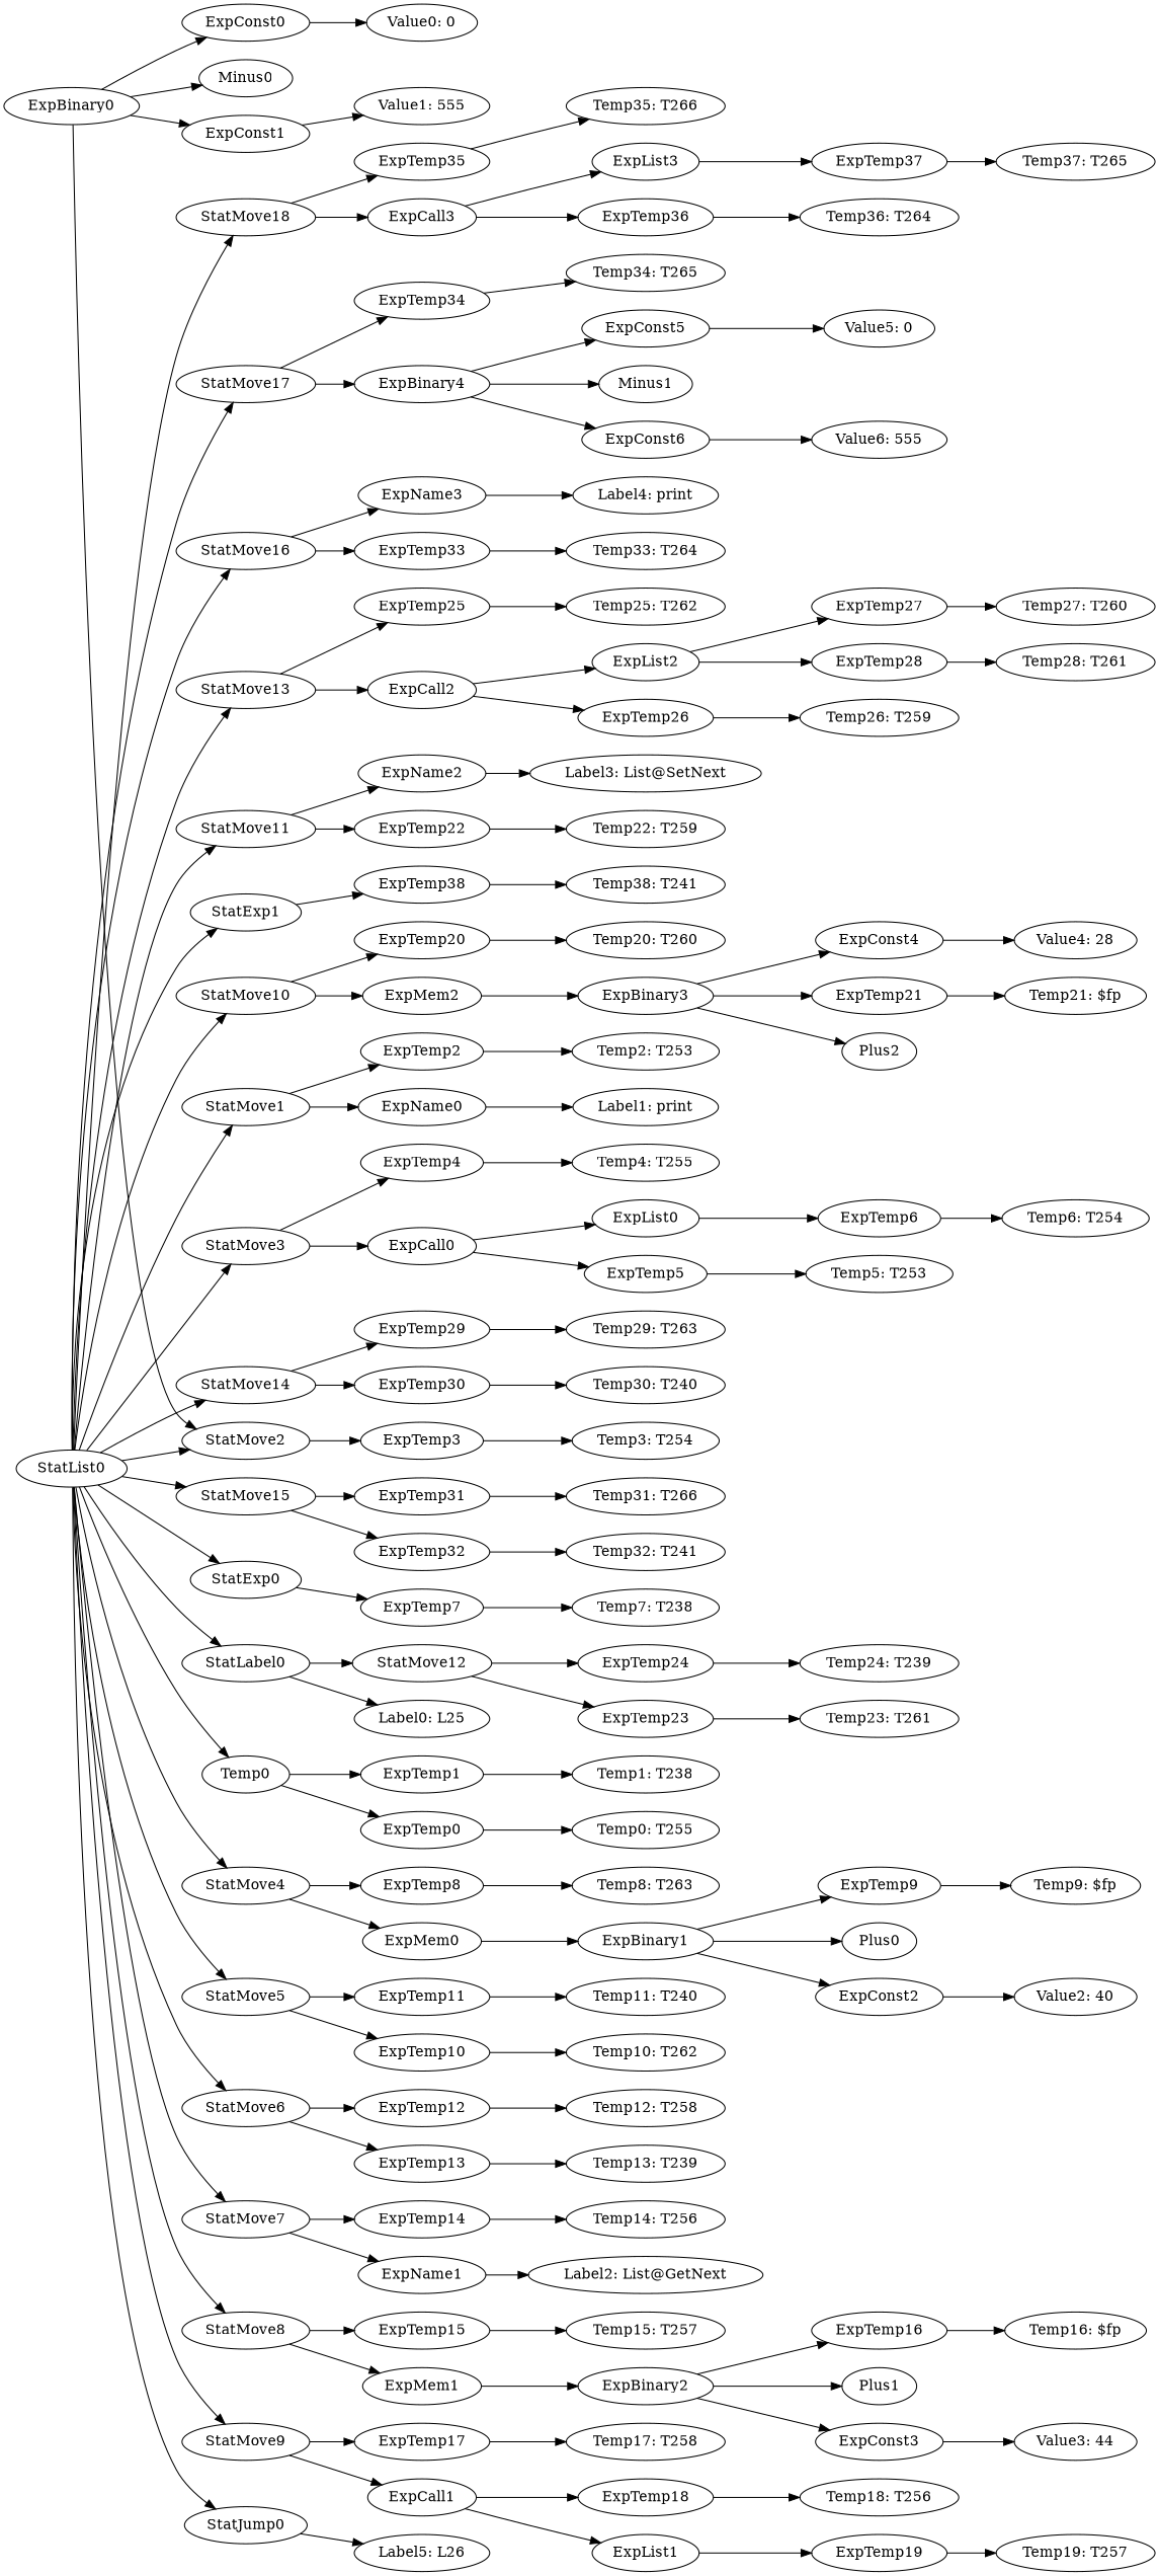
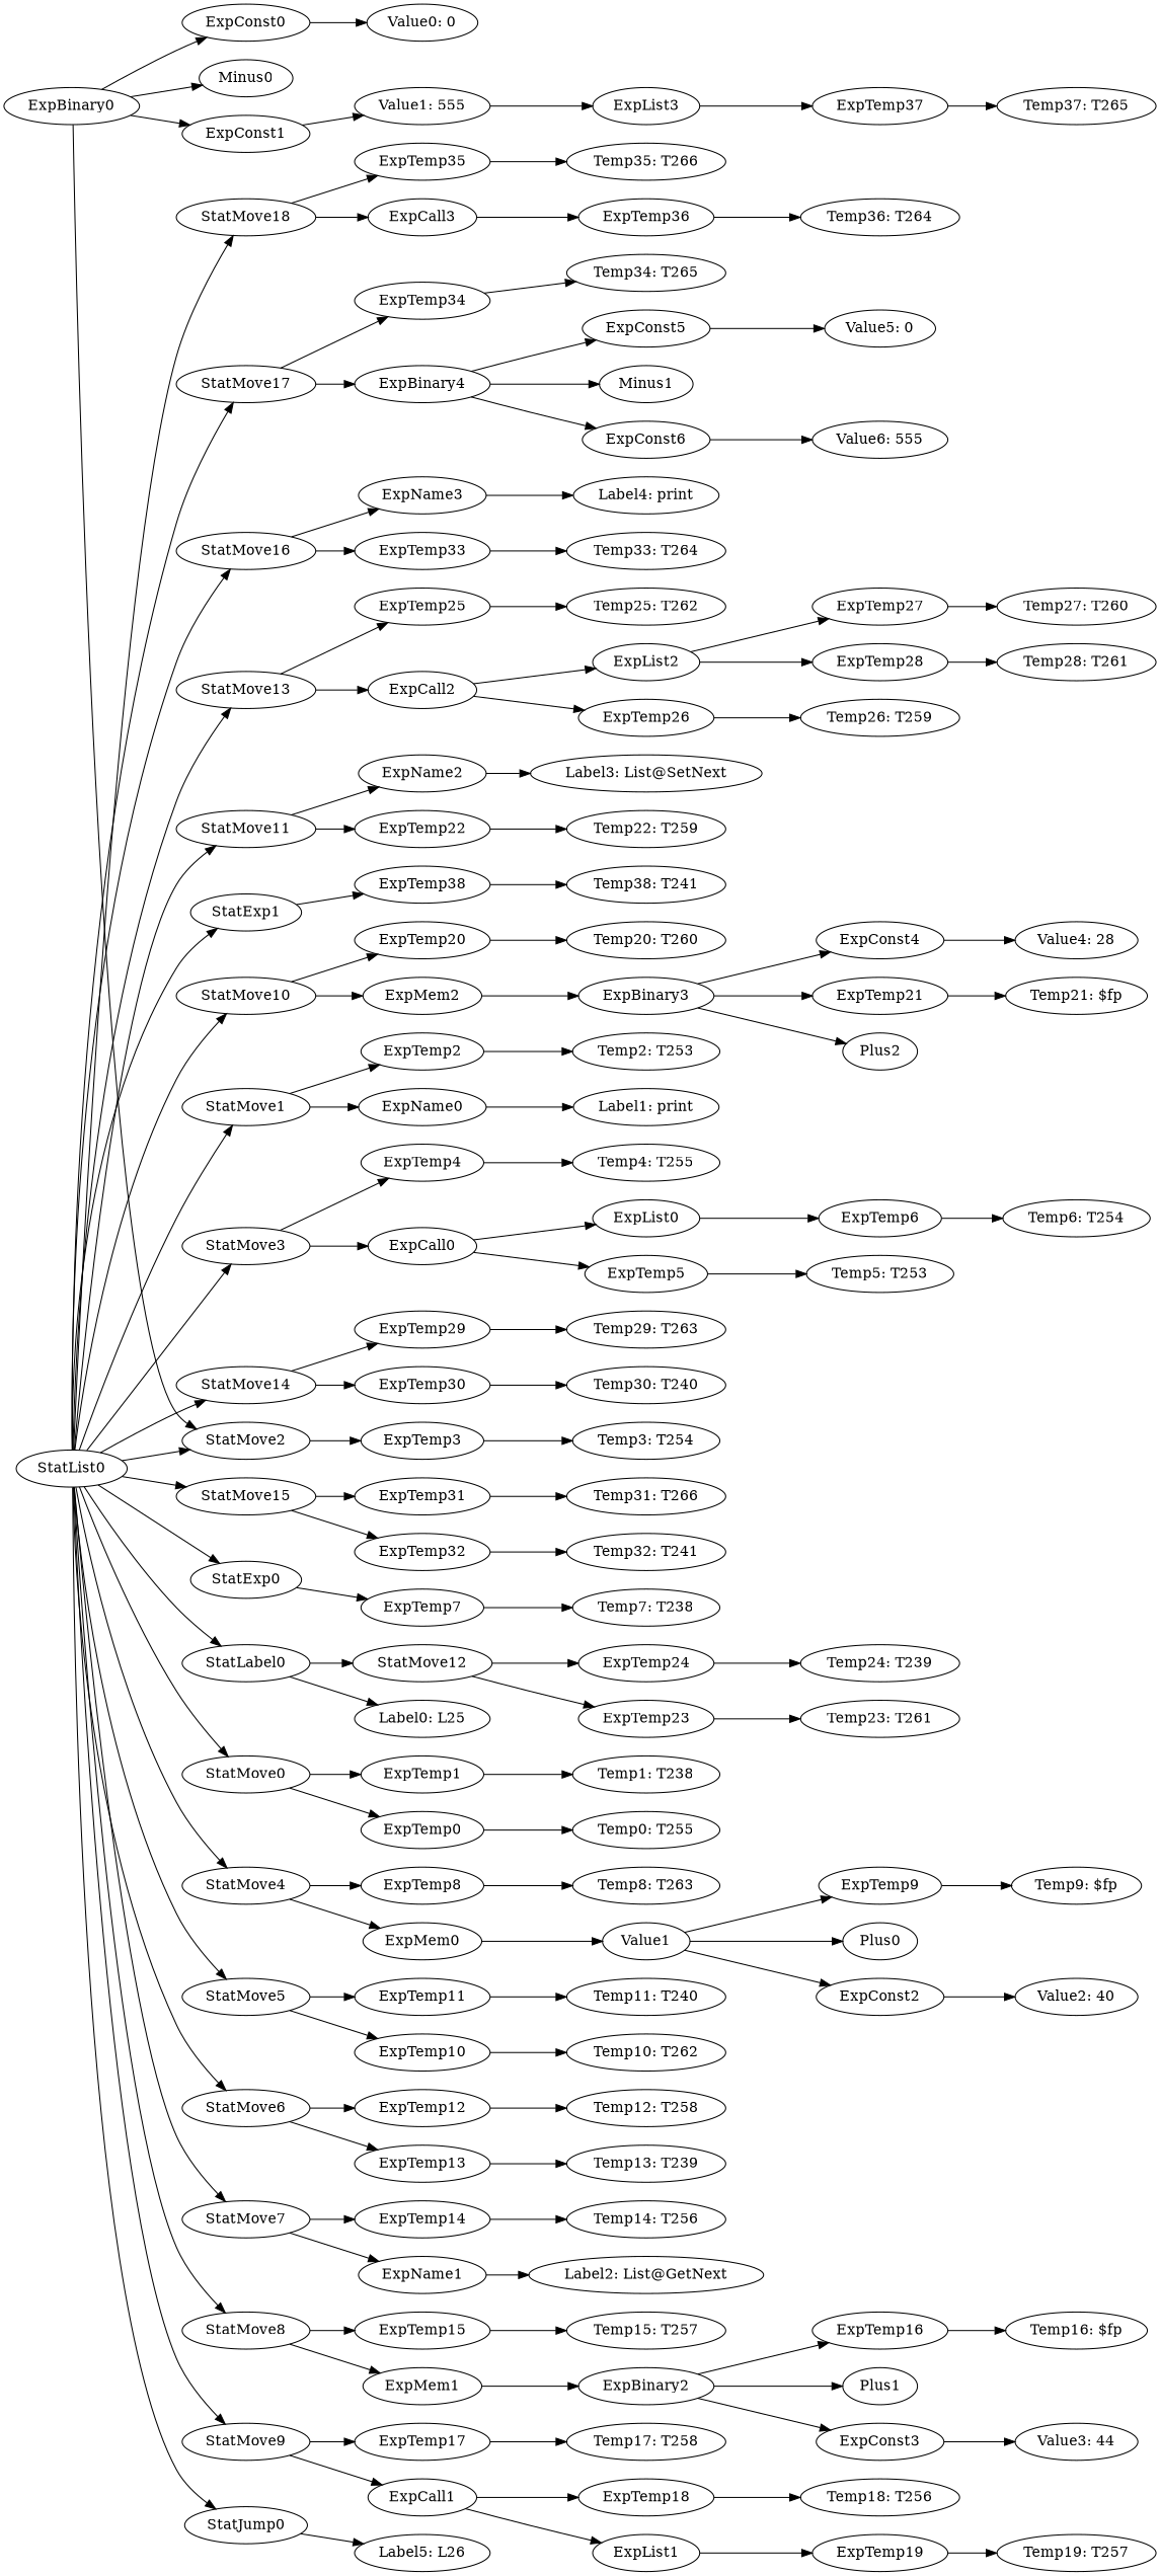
  digraph {
    fontname="DejaVu Serif"
    ordering=out
    rankdir=LR
    node [fontname="DejaVu Serif"]
    edge [fontname="DejaVu Serif"]
    ExpTemp38
    "Temp38: T241"
    ExpList3
    ExpTemp37
    "Temp37: T265"
    ExpTemp36
    "Temp36: T264"
    StatMove18
    ExpTemp35
    ExpCall3
    "Temp35: T266"
    StatMove17
    ExpTemp34
    ExpBinary4
    "Temp34: T265"
    ExpConst5
    Minus1
    ExpConst6
    "Value5: 0"
    "Value6: 555"
    ExpName3
    "Label4: print"
    StatMove16
    ExpTemp33
    "Temp33: T264"
    ExpTemp29
    "Temp29: T263"
    ExpList2
    ExpTemp27
    ExpTemp28
    "Temp27: T260"
    "Temp28: T261"
    ExpTemp26
    "Temp26: T259"
    StatMove13
    ExpTemp25
    ExpCall2
    "Temp25: T262"
    ExpTemp24
    "Temp24: T239"
    ExpName2
    "Label3: List@SetNext"
    StatMove11
    ExpTemp22
    "Temp22: T259"
    ExpConst4
    "Value4: 28"
    StatExp1
    StatMove10
    ExpTemp20
    ExpMem2
    "Temp20: T260"
    ExpBinary3
    ExpTemp21
    Plus2
    StatMove1
    ExpTemp2
    ExpName0
    "Temp2: T253"
    "Label1: print"
    ExpList0
    ExpTemp6
    "Temp6: T254"
    ExpTemp5
    "Temp5: T253"
    ExpTemp1
    "Temp1: T238"
    ExpTemp14
    "Temp14: T256"
    StatMove3
    ExpTemp4
    ExpCall0
    "Temp4: T255"
    StatMove14
    ExpTemp30
    "Temp30: T240"
    "Temp21: $fp"
    ExpTemp17
    "Temp17: T258"
    ExpTemp23
    "Temp23: T261"
    ExpBinary0
    ExpConst0
    Minus0
    ExpConst1
    StatMove2
    "Value0: 0"
    "Value1: 555"
    ExpTemp12
    "Temp12: T258"
    ExpTemp31
    "Temp31: T266"
    ExpTemp8
    "Temp8: T263"
    ExpTemp18
    "Temp18: T256"
    StatMove15
    ExpTemp32
    "Temp32: T241"
    ExpTemp11
    "Temp11: T240"
    StatExp0
    ExpTemp7
    "Temp7: T238"
    ExpTemp0
    "Temp0: T255"
    StatList0
    StatLabel0
-   StatMove0 [label=Temp0]
+   StatMove0
    StatMove4
    StatMove5
    StatMove6
    StatMove7
    StatMove8
    StatMove9
    StatJump0
    StatMove12
    "Label0: L25"
    ExpTemp3
    ExpMem0
    ExpTemp10
    ExpTemp13
    ExpName1
    ExpTemp15
    ExpMem1
    ExpCall1
    "Label5: L26"
    "Temp3: T254"
-   ExpBinary1
+   ExpBinary1 [label=Value1]
    "Temp10: T262"
    "Temp13: T239"
    "Label2: List@GetNext"
    "Temp15: T257"
    ExpBinary2
    ExpList1
    ExpTemp19
    "Temp19: T257"
    ExpTemp9
    Plus0
    ExpConst2
    "Temp9: $fp"
    "Value2: 40"
    ExpTemp16
    "Temp16: $fp"
    Plus1
    ExpConst3
    "Value3: 44"
    ExpTemp38 -> "Temp38: T241"
    ExpList3 -> ExpTemp37
    ExpTemp37 -> "Temp37: T265"
    ExpTemp36 -> "Temp36: T264"
    StatMove18 -> ExpTemp35
    StatMove18 -> ExpCall3
    ExpTemp35 -> "Temp35: T266"
-   ExpCall3 -> ExpList3
+   "Value1: 555" -> ExpList3
    ExpCall3 -> ExpTemp36
    StatMove17 -> ExpTemp34
    StatMove17 -> ExpBinary4
    ExpTemp34 -> "Temp34: T265"
    ExpBinary4 -> ExpConst5
    ExpBinary4 -> Minus1
    ExpBinary4 -> ExpConst6
    ExpConst5 -> "Value5: 0"
    ExpConst6 -> "Value6: 555"
    ExpName3 -> "Label4: print"
    StatMove16 -> ExpName3
    StatMove16 -> ExpTemp33
    ExpTemp33 -> "Temp33: T264"
    ExpTemp29 -> "Temp29: T263"
    ExpList2 -> ExpTemp27
    ExpList2 -> ExpTemp28
    ExpTemp27 -> "Temp27: T260"
    ExpTemp28 -> "Temp28: T261"
    ExpTemp26 -> "Temp26: T259"
    StatMove13 -> ExpTemp25
    StatMove13 -> ExpCall2
    ExpTemp25 -> "Temp25: T262"
    ExpCall2 -> ExpList2
    ExpCall2 -> ExpTemp26
    ExpTemp24 -> "Temp24: T239"
    ExpName2 -> "Label3: List@SetNext"
    StatMove11 -> ExpName2
    StatMove11 -> ExpTemp22
    ExpTemp22 -> "Temp22: T259"
    ExpConst4 -> "Value4: 28"
    StatExp1 -> ExpTemp38
    StatMove10 -> ExpTemp20
    StatMove10 -> ExpMem2
    ExpTemp20 -> "Temp20: T260"
    ExpMem2 -> ExpBinary3
    ExpBinary3 -> ExpConst4
    ExpBinary3 -> ExpTemp21
    ExpBinary3 -> Plus2
    ExpTemp21 -> "Temp21: $fp"
    StatMove1 -> ExpTemp2
    StatMove1 -> ExpName0
    ExpTemp2 -> "Temp2: T253"
    ExpName0 -> "Label1: print"
    ExpList0 -> ExpTemp6
    ExpTemp6 -> "Temp6: T254"
    ExpTemp5 -> "Temp5: T253"
    ExpTemp1 -> "Temp1: T238"
    ExpTemp14 -> "Temp14: T256"
    StatMove3 -> ExpTemp4
    StatMove3 -> ExpCall0
    ExpTemp4 -> "Temp4: T255"
    ExpCall0 -> ExpList0
    ExpCall0 -> ExpTemp5
    StatMove14 -> ExpTemp29
    StatMove14 -> ExpTemp30
    ExpTemp30 -> "Temp30: T240"
    ExpTemp17 -> "Temp17: T258"
    ExpTemp23 -> "Temp23: T261"
    ExpBinary0 -> ExpConst0
    ExpBinary0 -> Minus0
    ExpBinary0 -> ExpConst1
    ExpBinary0 -> StatMove2
    ExpConst0 -> "Value0: 0"
    ExpConst1 -> "Value1: 555"
    StatMove2 -> ExpTemp3
    ExpTemp12 -> "Temp12: T258"
    ExpTemp31 -> "Temp31: T266"
    ExpTemp8 -> "Temp8: T263"
    ExpTemp18 -> "Temp18: T256"
    StatMove15 -> ExpTemp31
    StatMove15 -> ExpTemp32
    ExpTemp32 -> "Temp32: T241"
    ExpTemp11 -> "Temp11: T240"
    StatExp0 -> ExpTemp7
    ExpTemp7 -> "Temp7: T238"
    ExpTemp0 -> "Temp0: T255"
    StatList0 -> StatMove18
    StatList0 -> StatMove17
    StatList0 -> StatMove16
    StatList0 -> StatMove13
    StatList0 -> StatMove11
    StatList0 -> StatExp1
    StatList0 -> StatMove10
    StatList0 -> StatMove1
    StatList0 -> StatMove3
    StatList0 -> StatMove14
    StatList0 -> StatMove2
    StatList0 -> StatMove15
    StatList0 -> StatExp0
    StatList0 -> StatLabel0
    StatList0 -> StatMove0
    StatList0 -> StatMove4
    StatList0 -> StatMove5
    StatList0 -> StatMove6
    StatList0 -> StatMove7
    StatList0 -> StatMove8
    StatList0 -> StatMove9
    StatList0 -> StatJump0
    StatLabel0 -> StatMove12
    StatLabel0 -> "Label0: L25"
    StatMove0 -> ExpTemp1
    StatMove0 -> ExpTemp0
    StatMove4 -> ExpTemp8
    StatMove4 -> ExpMem0
    StatMove5 -> ExpTemp11
    StatMove5 -> ExpTemp10
    StatMove6 -> ExpTemp12
    StatMove6 -> ExpTemp13
    StatMove7 -> ExpTemp14
    StatMove7 -> ExpName1
    StatMove8 -> ExpTemp15
    StatMove8 -> ExpMem1
    StatMove9 -> ExpTemp17
    StatMove9 -> ExpCall1
    StatJump0 -> "Label5: L26"
    StatMove12 -> ExpTemp24
    StatMove12 -> ExpTemp23
    ExpTemp3 -> "Temp3: T254"
    ExpMem0 -> ExpBinary1
    ExpTemp10 -> "Temp10: T262"
    ExpTemp13 -> "Temp13: T239"
    ExpName1 -> "Label2: List@GetNext"
    ExpTemp15 -> "Temp15: T257"
    ExpMem1 -> ExpBinary2
    ExpCall1 -> ExpTemp18
    ExpCall1 -> ExpList1
    ExpBinary1 -> ExpTemp9
    ExpBinary1 -> Plus0
    ExpBinary1 -> ExpConst2
    ExpBinary2 -> ExpTemp16
    ExpBinary2 -> Plus1
    ExpBinary2 -> ExpConst3
    ExpList1 -> ExpTemp19
    ExpTemp19 -> "Temp19: T257"
    ExpTemp9 -> "Temp9: $fp"
    ExpConst2 -> "Value2: 40"
    ExpTemp16 -> "Temp16: $fp"
    ExpConst3 -> "Value3: 44"
  }
